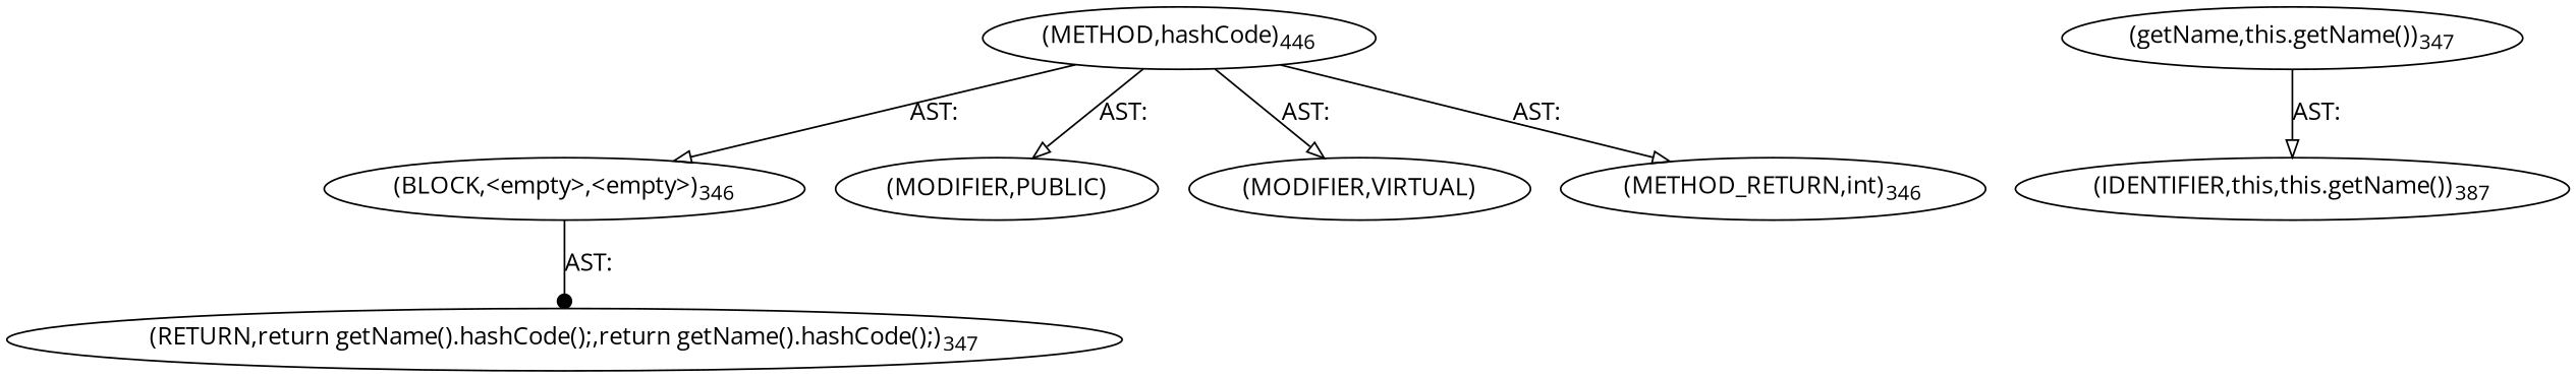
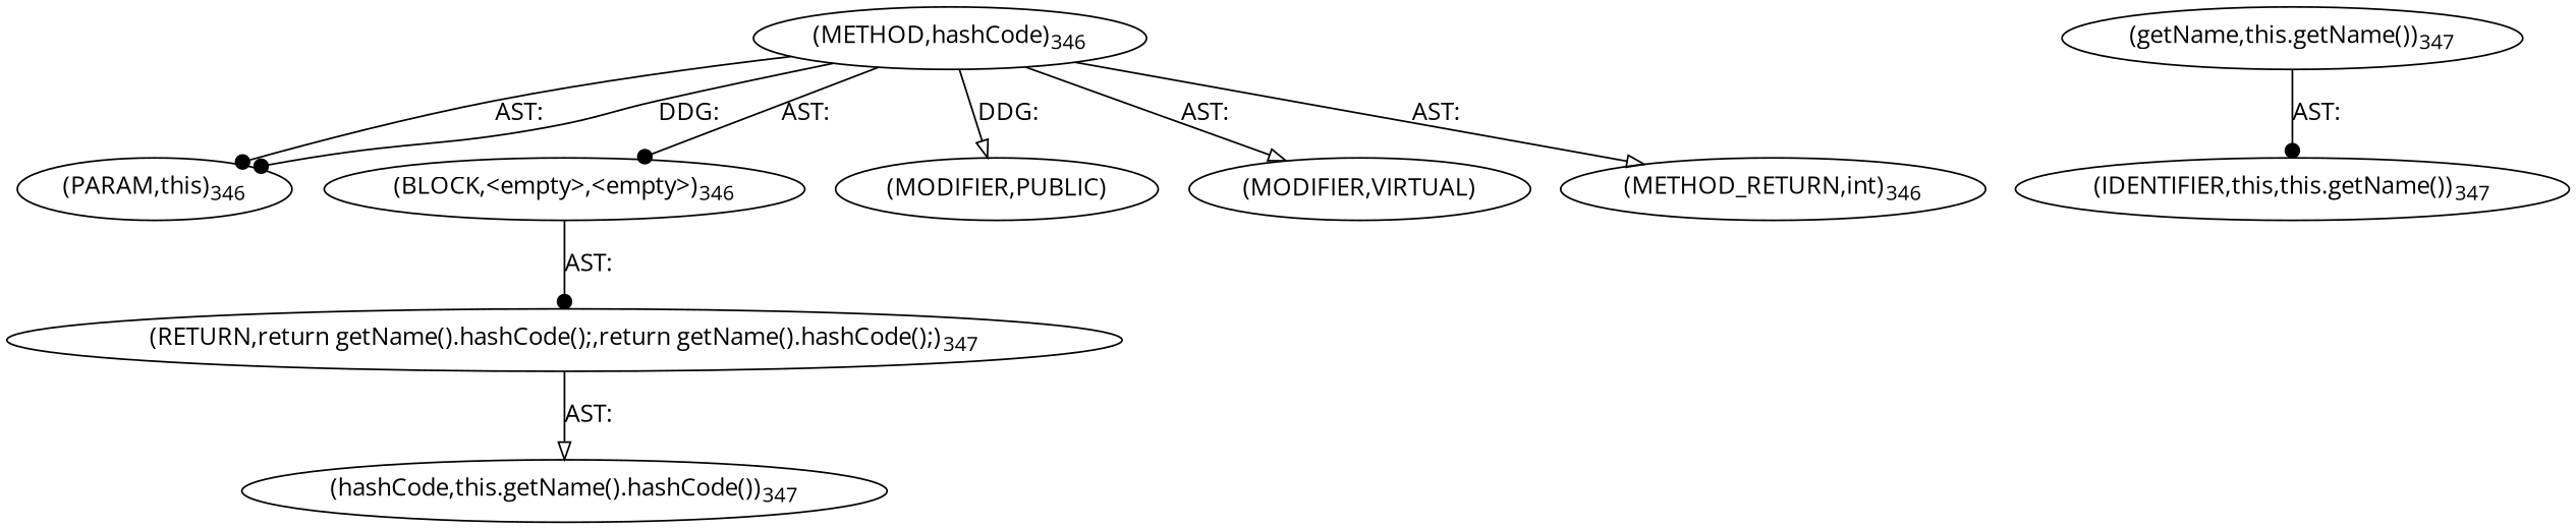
  digraph {
    fontname="Open Sans"
    node [fontname="Open Sans"]
    edge [arrowhead=onormal fontname="Open Sans"]
-   n1 [label=<(METHOD,hashCode)<SUB>446</SUB>>]
+   n1 [label=<(METHOD,hashCode)<SUB>346</SUB>>]
+   n2 [label=<(PARAM,this)<SUB>346</SUB>>]
    n3 [label=<(BLOCK,&lt;empty&gt;,&lt;empty&gt;)<SUB>346</SUB>>]
    n4 [label=<(MODIFIER,PUBLIC)>]
    n5 [label=<(MODIFIER,VIRTUAL)>]
    n6 [label=<(METHOD_RETURN,int)<SUB>346</SUB>>]
    n7 [label=<(RETURN,return getName().hashCode();,return getName().hashCode();)<SUB>347</SUB>>]
+   n8 [label=<(hashCode,this.getName().hashCode())<SUB>347</SUB>>]
    n9 [label=<(getName,this.getName())<SUB>347</SUB>>]
-   n10 [label=<(IDENTIFIER,this,this.getName())<SUB>387</SUB>>]
-   n1 -> n3 [label="AST: "]
-   n1 -> n4 [label="AST: "]
+   n10 [label=<(IDENTIFIER,this,this.getName())<SUB>347</SUB>>]
+   n1 -> n2 [arrowhead=dot label="AST: "]
+   n1 -> n2 [arrowhead=dot label="DDG: "]
+   n1 -> n3 [arrowhead=dot label="AST: "]
+   n1 -> n4 [label="DDG: "]
    n1 -> n5 [label="AST: "]
    n1 -> n6 [label="AST: "]
    n3 -> n7 [arrowhead=dot label="AST: "]
-   n9 -> n10 [label="AST: "]
+   n7 -> n8 [label="AST: "]
+   n9 -> n10 [arrowhead=dot label="AST: "]
  }
